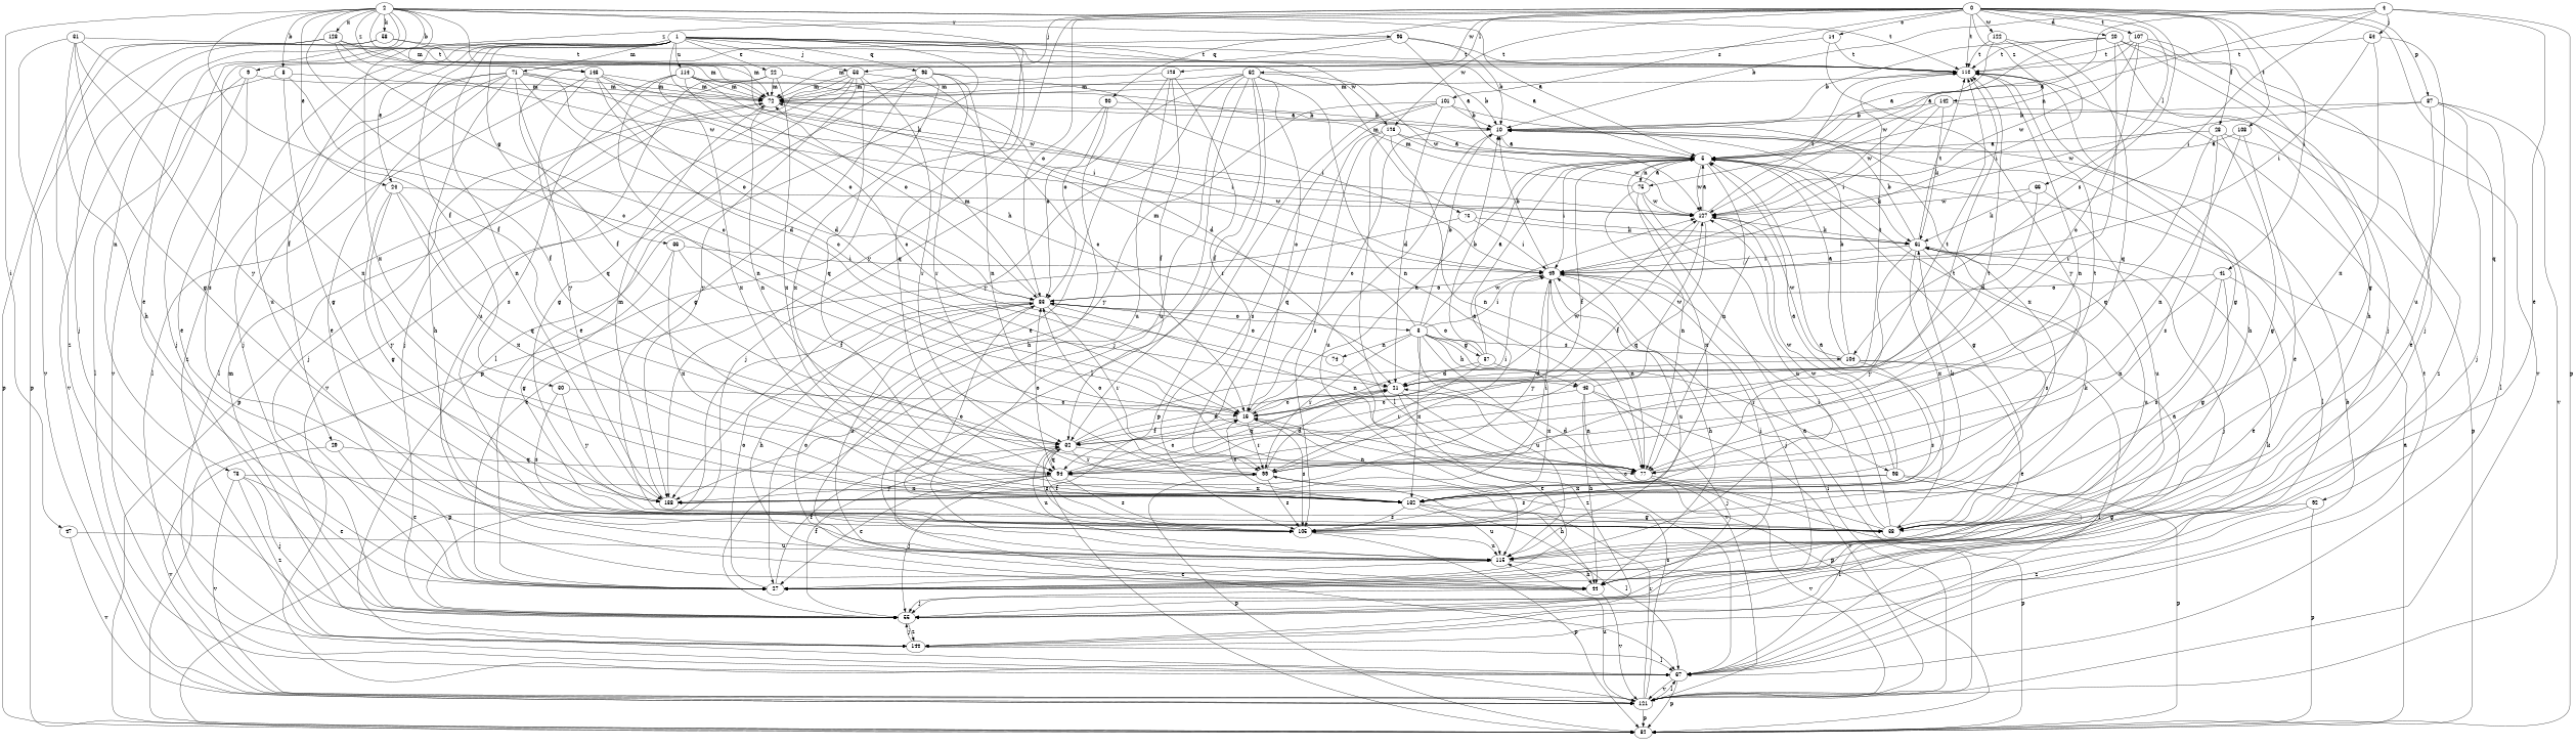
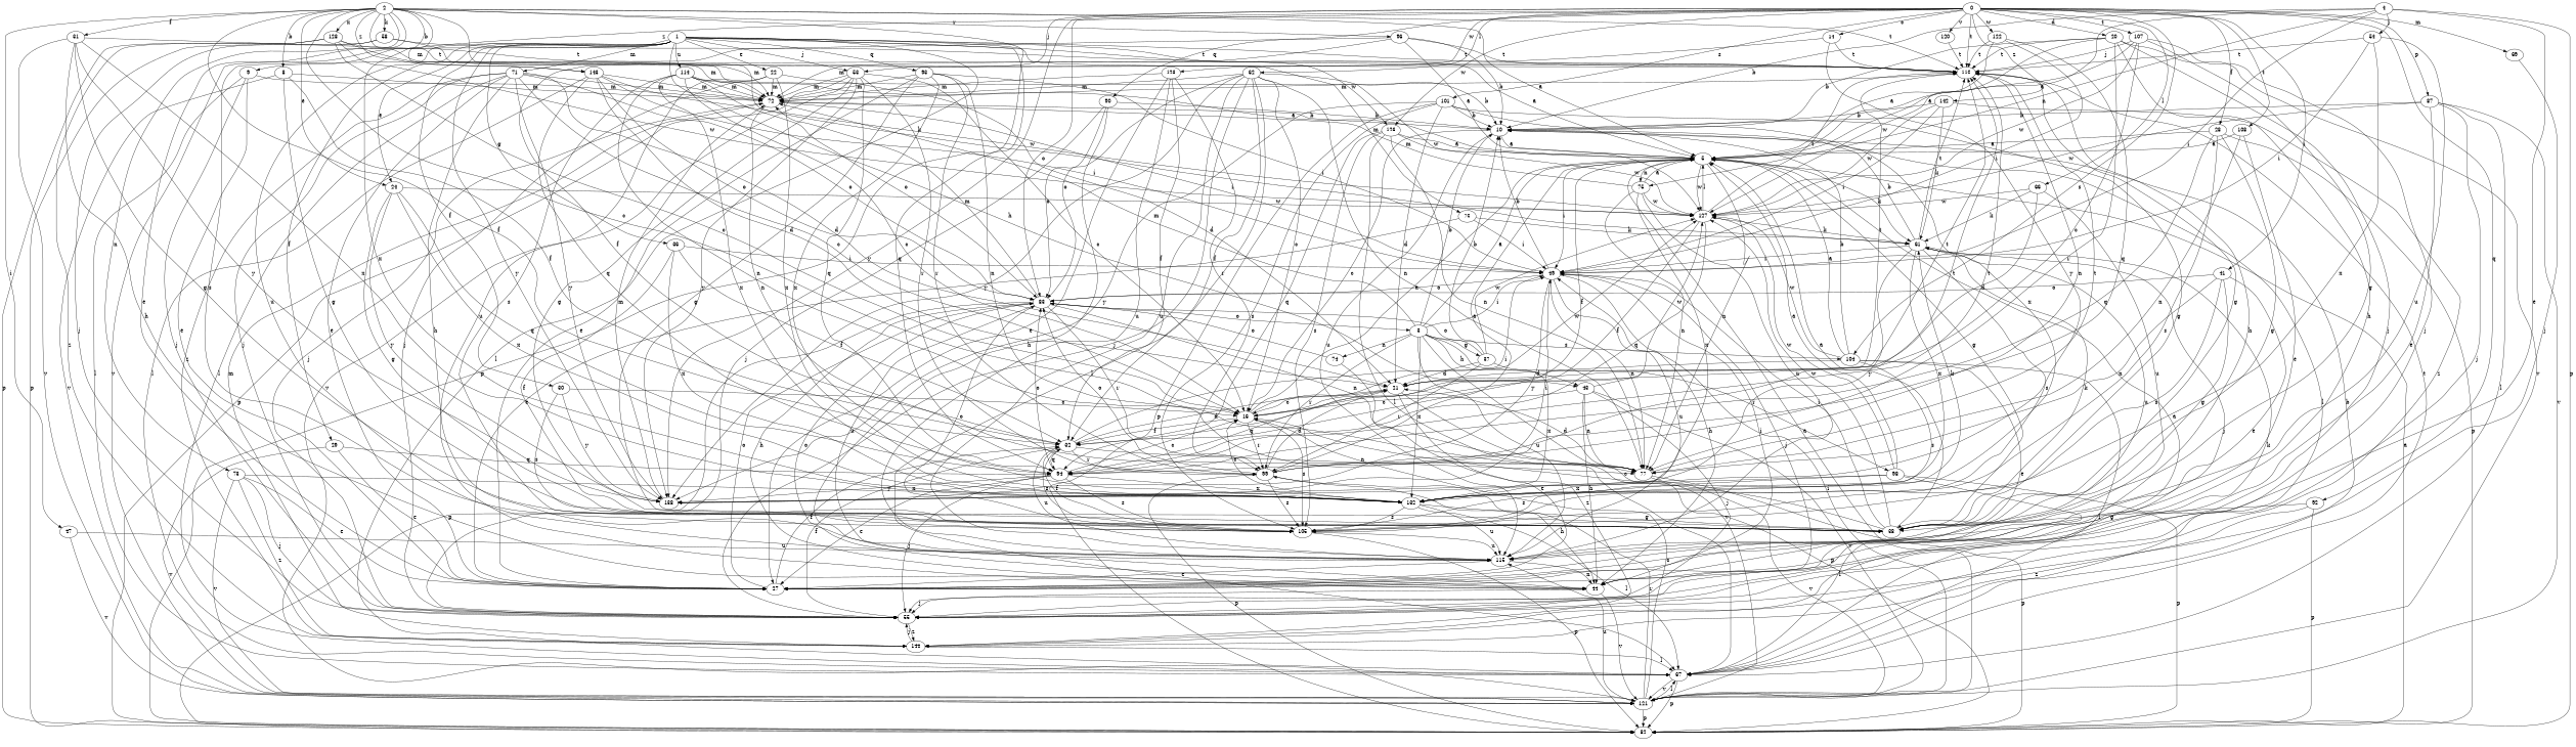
  strict digraph {
    0
    14
    20
    28
    n5 [label=41]
    53
    62
    66
+   69
    83
    87
    90
    92
    101
    104
    107
    108
    110
+   120
    122
    123
    126
    138
    142
    143
    72
    121
    10
    99
    127
    55
    44
    5
    94
    n35 [label=82]
    38
    105
    27
    77
    16
    67
    115
    32
    61
    21
    3
    144
    132
    49
    1
    22
    24
    29
    30
    36
    43
    70
    71
    93
    114
    75
    2
    8
    9
    31
    47
    58
    73
    96
    128
    37
    74
    98
    4
    54
    0 -> 14 [label=c]
    0 -> 20 [label=d]
    0 -> 28 [label=f]
    0 -> n5 [label=i]
    0 -> 53 [label=j]
    0 -> 62 [label=l]
    0 -> 66 [label=l]
+   0 -> 69 [label=m]
    0 -> 83 [label=o]
    0 -> 87 [label=p]
    0 -> 90 [label=q]
    0 -> 92 [label=q]
    0 -> 101 [label=s]
    0 -> 104 [label=s]
    0 -> 107 [label=t]
    0 -> 108 [label=t]
    0 -> 110 [label=t]
+   0 -> 120 [label=v]
    0 -> 122 [label=w]
    0 -> 123 [label=w]
    0 -> 126 [label=w]
    0 -> 138 [label=y]
    0 -> 142 [label=z]
    0 -> 143 [label=z]
    14 -> 110 [label=t]
    14 -> 138 [label=y]
    14 -> 72 [label=m]
    20 -> 110 [label=t]
    20 -> 121 [label=v]
    20 -> 10 [label=b]
    20 -> 99 [label=r]
    20 -> 127 [label=w]
    20 -> 55 [label=j]
    20 -> 44 [label=h]
    28 -> 5 [label=a]
    28 -> 94 [label=q]
    28 -> n35 [label=p]
    28 -> 38 [label=g]
    28 -> 105 [label=s]
    n5 -> 83 [label=o]
    n5 -> 38 [label=g]
    n5 -> 105 [label=s]
    n5 -> 27 [label=e]
    n5 -> 77 [label=n]
    53 -> 138 [label=y]
    53 -> 72 [label=m]
    53 -> 121 [label=v]
    53 -> 99 [label=r]
    53 -> 94 [label=q]
    53 -> n35 [label=p]
    53 -> 38 [label=g]
    53 -> 16 [label=c]
    62 -> 83 [label=o]
    62 -> 138 [label=y]
    62 -> 72 [label=m]
    62 -> 127 [label=w]
    62 -> 55 [label=j]
    62 -> 77 [label=n]
    62 -> 16 [label=c]
    62 -> 67 [label=l]
    62 -> 115 [label=u]
    62 -> 32 [label=f]
    66 -> 127 [label=w]
    66 -> 115 [label=u]
    66 -> 61 [label=k]
    66 -> 21 [label=d]
+   69 -> 55 [label=j]
    83 -> 72 [label=m]
    83 -> 99 [label=r]
    83 -> 44 [label=h]
    83 -> n35 [label=p]
    83 -> 77 [label=n]
    83 -> 115 [label=u]
    83 -> 3 [label=o]
    87 -> 121 [label=v]
    87 -> 10 [label=b]
    87 -> 127 [label=w]
    87 -> 55 [label=j]
    87 -> 27 [label=e]
    87 -> 67 [label=l]
    90 -> 83 [label=o]
    90 -> 10 [label=b]
    90 -> 55 [label=j]
    90 -> 44 [label=h]
    92 -> n35 [label=p]
    92 -> 38 [label=g]
    92 -> 144 [label=z]
    101 -> 138 [label=y]
    101 -> 10 [label=b]
    101 -> n35 [label=p]
+   101 -> 38 [label=g]
    101 -> 105 [label=s]
    101 -> 21 [label=d]
    101 -> 132 [label=x]
    104 -> 10 [label=b]
    104 -> 127 [label=w]
    104 -> 5 [label=a]
    104 -> 105 [label=s]
    104 -> 27 [label=e]
    104 -> 67 [label=l]
    104 -> 21 [label=d]
-   107 -> 110 [label=t]
+   107 -> 110 [label=j]
    107 -> 127 [label=w]
    107 -> 55 [label=j]
    107 -> 5 [label=a]
    107 -> 38 [label=g]
    107 -> 16 [label=c]
    108 -> 5 [label=a]
    108 -> 27 [label=e]
    108 -> 77 [label=n]
    110 -> 72 [label=m]
    110 -> 44 [label=h]
    110 -> 38 [label=g]
    110 -> 77 [label=n]
+   120 -> 110 [label=t]
    122 -> 110 [label=t]
    122 -> 5 [label=a]
    122 -> 94 [label=q]
    122 -> 49 [label=i]
    123 -> 72 [label=m]
    123 -> 99 [label=r]
    123 -> 27 [label=e]
    123 -> 115 [label=u]
    123 -> 32 [label=f]
    126 -> 127 [label=w]
    126 -> 5 [label=a]
    126 -> 94 [label=q]
    126 -> 105 [label=s]
    126 -> 77 [label=n]
    126 -> 67 [label=l]
    138 -> 72 [label=m]
    138 -> 49 [label=i]
    142 -> 10 [label=b]
    142 -> 127 [label=w]
    142 -> 61 [label=k]
    142 -> 144 [label=z]
    142 -> 49 [label=i]
    143 -> 83 [label=o]
    143 -> 72 [label=m]
    143 -> 127 [label=w]
    143 -> 94 [label=q]
    143 -> 67 [label=l]
    143 -> 21 [label=d]
    143 -> 49 [label=i]
    72 -> 10 [label=b]
    72 -> 55 [label=j]
    72 -> 77 [label=n]
    72 -> 49 [label=i]
    121 -> 99 [label=r]
    121 -> 5 [label=a]
    121 -> n35 [label=p]
    121 -> 16 [label=c]
    121 -> 67 [label=l]
    121 -> 115 [label=u]
    121 -> 49 [label=i]
    10 -> 5 [label=a]
    10 -> 16 [label=c]
    10 -> 67 [label=l]
    10 -> 115 [label=u]
    99 -> 83 [label=o]
    99 -> 110 [label=t]
    99 -> 44 [label=h]
    99 -> 5 [label=a]
    99 -> n35 [label=p]
    99 -> 105 [label=s]
    99 -> 21 [label=d]
    127 -> 110 [label=t]
-   127 -> 5 [label=a]
+   127 -> 5 [label=l]
    127 -> 94 [label=q]
    127 -> 32 [label=f]
    127 -> 61 [label=k]
    55 -> 32 [label=f]
    55 -> 144 [label=z]
    44 -> 83 [label=o]
    44 -> 121 [label=v]
    44 -> 55 [label=j]
    44 -> 49 [label=i]
    5 -> 127 [label=w]
    5 -> 38 [label=g]
    5 -> 77 [label=n]
    5 -> 32 [label=f]
    5 -> 61 [label=k]
    5 -> 49 [label=i]
    5 -> 75 [label=n]
    94 -> 83 [label=o]
    94 -> 110 [label=t]
    94 -> 138 [label=y]
    94 -> 55 [label=j]
    94 -> 105 [label=s]
    94 -> 27 [label=e]
    94 -> 16 [label=c]
    94 -> 132 [label=x]
    n35 -> 5 [label=a]
    38 -> 127 [label=w]
    38 -> 5 [label=a]
    38 -> 16 [label=c]
    38 -> 61 [label=k]
    38 -> 49 [label=i]
    105 -> 83 [label=o]
    105 -> n35 [label=p]
    105 -> 115 [label=u]
    105 -> 32 [label=f]
    27 -> 83 [label=o]
    27 -> 32 [label=f]
    77 -> 110 [label=t]
    77 -> 121 [label=v]
    77 -> n35 [label=p]
    77 -> 21 [label=d]
    16 -> 110 [label=t]
    16 -> 99 [label=r]
    16 -> 127 [label=w]
    16 -> 5 [label=a]
    16 -> 105 [label=s]
    16 -> 32 [label=f]
    67 -> 110 [label=t]
    67 -> 121 [label=v]
    67 -> 10 [label=b]
    67 -> 5 [label=a]
    67 -> n35 [label=p]
-   115 -> 44 [label=h]
+   115 -> 44 [label=n]
    115 -> 27 [label=e]
    32 -> 99 [label=r]
    32 -> 94 [label=q]
    32 -> 105 [label=s]
    32 -> 77 [label=n]
    32 -> 115 [label=u]
    32 -> 21 [label=d]
    32 -> 49 [label=i]
    61 -> 110 [label=t]
    61 -> 138 [label=y]
    61 -> 10 [label=b]
    61 -> 55 [label=j]
    61 -> 105 [label=s]
    61 -> 115 [label=u]
    61 -> 132 [label=x]
    61 -> 49 [label=i]
    21 -> 110 [label=t]
    21 -> 94 [label=q]
    21 -> n35 [label=p]
    21 -> 27 [label=e]
    21 -> 16 [label=c]
    3 -> 104 [label=s]
    3 -> 72 [label=m]
    3 -> 121 [label=v]
    3 -> 10 [label=b]
    3 -> 99 [label=r]
    3 -> 5 [label=a]
    3 -> 115 [label=u]
    3 -> 132 [label=x]
    3 -> 49 [label=i]
    3 -> 43 [label=h]
    3 -> 37 [label=g]
    3 -> 74 [label=n]
    3 -> 98 [label=r]
    144 -> 72 [label=m]
    144 -> 55 [label=j]
    144 -> 67 [label=l]
    144 -> 61 [label=k]
    132 -> 38 [label=g]
    132 -> 105 [label=s]
    132 -> 16 [label=c]
    132 -> 67 [label=l]
    132 -> 115 [label=u]
    132 -> 61 [label=k]
    49 -> 83 [label=o]
    49 -> 138 [label=y]
    49 -> 10 [label=b]
    49 -> 55 [label=j]
    49 -> 44 [label=h]
    49 -> 77 [label=n]
    49 -> 115 [label=u]
    1 -> 53 [label=j]
    1 -> 110 [label=t]
    1 -> 126 [label=w]
-   1 -> 138 [label=n]
+   1 -> 138 [label=y]
    1 -> 121 [label=v]
    1 -> 5 [label=a]
    1 -> 94 [label=q]
    1 -> 67 [label=l]
    1 -> 115 [label=u]
    1 -> 22 [label=e]
    1 -> 24 [label=e]
    1 -> 29 [label=f]
    1 -> 30 [label=f]
    1 -> 36 [label=g]
    1 -> 43 [label=h]
    1 -> 70 [label=m]
    1 -> 71 [label=m]
    1 -> 93 [label=q]
    1 -> 114 [label=u]
    22 -> 72 [label=m]
    22 -> 55 [label=j]
    22 -> 115 [label=u]
    22 -> 21 [label=d]
    22 -> 132 [label=x]
    24 -> 138 [label=y]
    24 -> 127 [label=w]
    24 -> 94 [label=q]
    24 -> 38 [label=g]
    24 -> 132 [label=x]
    29 -> 121 [label=v]
    29 -> 94 [label=q]
    29 -> 27 [label=e]
    30 -> 138 [label=y]
    30 -> 105 [label=s]
    30 -> 16 [label=c]
-   36 -> 38 [label=g]
+   36 -> 38 [label=f]
    36 -> 32 [label=f]
    36 -> 132 [label=x]
    36 -> 49 [label=i]
    43 -> 121 [label=v]
    43 -> 127 [label=w]
    43 -> 55 [label=j]
    43 -> 44 [label=h]
    43 -> 77 [label=n]
    43 -> 16 [label=c]
    70 -> 27 [label=e]
    70 -> 61 [label=k]
    70 -> 49 [label=i]
    71 -> 83 [label=o]
    71 -> 138 [label=y]
    71 -> 72 [label=m]
    71 -> 55 [label=j]
    71 -> 44 [label=h]
    71 -> 27 [label=e]
    71 -> 16 [label=c]
    71 -> 67 [label=l]
    71 -> 21 [label=d]
    71 -> 144 [label=z]
    93 -> 72 [label=m]
    93 -> 99 [label=r]
    93 -> 38 [label=g]
    93 -> 27 [label=e]
    93 -> 77 [label=n]
    93 -> 132 [label=x]
    93 -> 49 [label=i]
    114 -> 83 [label=o]
    114 -> 72 [label=m]
    114 -> 10 [label=b]
    114 -> 5 [label=a]
    114 -> 105 [label=s]
    114 -> 77 [label=n]
    114 -> 16 [label=c]
    114 -> 132 [label=x]
    75 -> 72 [label=m]
    75 -> 127 [label=w]
    75 -> 5 [label=a]
    75 -> 77 [label=n]
    75 -> 115 [label=u]
    75 -> 132 [label=x]
    2 -> 110 [label=t]
    2 -> 143 [label=z]
    2 -> 72 [label=m]
    2 -> 5 [label=a]
    2 -> n35 [label=p]
    2 -> 27 [label=e]
    2 -> 16 [label=c]
    2 -> 32 [label=f]
    2 -> 61 [label=k]
    2 -> 132 [label=x]
    2 -> 24 [label=e]
    2 -> 8 [label=b]
    2 -> 9 [label=b]
+   2 -> 31 [label=f]
    2 -> 47 [label=i]
    2 -> 58 [label=k]
    2 -> 73 [label=n]
    2 -> 96 [label=r]
    2 -> 128 [label=x]
    8 -> 72 [label=m]
    8 -> 121 [label=v]
    8 -> 38 [label=g]
    8 -> 32 [label=f]
    9 -> 72 [label=m]
    9 -> 55 [label=j]
    9 -> 27 [label=e]
    9 -> 67 [label=l]
    31 -> 110 [label=t]
    31 -> 138 [label=y]
    31 -> 121 [label=v]
    31 -> 44 [label=h]
    31 -> 38 [label=g]
    31 -> 132 [label=x]
    47 -> 121 [label=v]
    47 -> 115 [label=u]
    58 -> 110 [label=t]
    58 -> 72 [label=m]
    58 -> 55 [label=j]
    58 -> n35 [label=p]
    73 -> 121 [label=v]
    73 -> 55 [label=j]
    73 -> 27 [label=e]
    73 -> 144 [label=z]
    73 -> 132 [label=x]
    96 -> 110 [label=t]
    96 -> 10 [label=b]
    96 -> 5 [label=a]
    96 -> 105 [label=s]
    96 -> 32 [label=f]
    128 -> 110 [label=t]
    128 -> 72 [label=m]
    128 -> 127 [label=w]
    128 -> n35 [label=p]
    128 -> 16 [label=c]
    128 -> 144 [label=z]
    37 -> 83 [label=o]
    37 -> 10 [label=b]
    37 -> 99 [label=r]
    37 -> 127 [label=w]
    37 -> 21 [label=d]
    37 -> 132 [label=x]
    74 -> 83 [label=o]
    74 -> 144 [label=z]
    98 -> 127 [label=w]
    98 -> 5 [label=a]
    98 -> n35 [label=p]
    98 -> 105 [label=s]
    98 -> 67 [label=l]
    98 -> 132 [label=x]
    4 -> 10 [label=b]
    4 -> 5 [label=a]
    4 -> n35 [label=p]
    4 -> 27 [label=e]
    4 -> 49 [label=i]
    4 -> 75 [label=n]
    4 -> 54 [label=j]
    54 -> 110 [label=t]
    54 -> 115 [label=u]
    54 -> 132 [label=x]
    54 -> 49 [label=i]
  }
